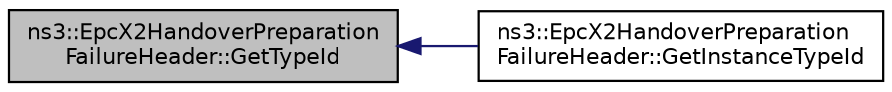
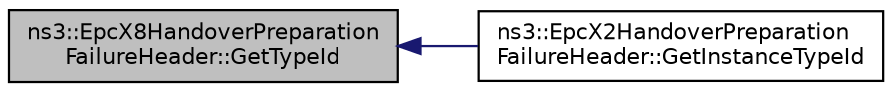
  digraph {
    rankdir=LR
    node [color=black fontname=Helvetica fontsize=10 shape=record style=filled]
-   n1 [fillcolor=grey75 fontcolor=black height=0.2 label="ns3::EpcX2HandoverPreparation\lFailureHeader::GetTypeId" width=0.4]
+   n1 [fillcolor=grey75 fontcolor=black height=0.2 label="ns3::EpcX8HandoverPreparation\lFailureHeader::GetTypeId" width=0.4]
    n2 [fillcolor=white height=0.2 label="ns3::EpcX2HandoverPreparation\lFailureHeader::GetInstanceTypeId" width=0.4]
    n1 -> n2 [color=midnightblue dir=back fontname=Helvetica fontsize=10 labelfontname=Helvetica labelfontsize=10 style=solid]
  }
